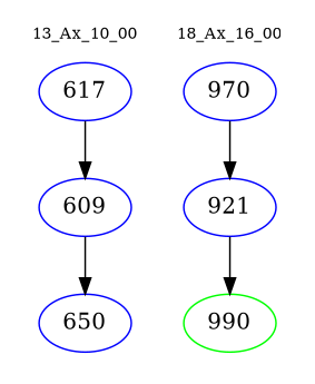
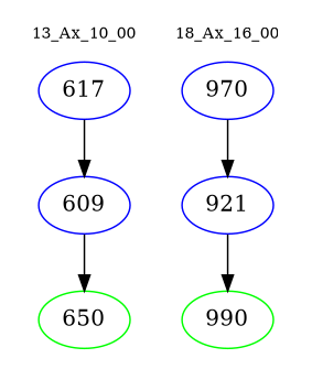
  digraph {
    fontname="DejaVu Serif"
    node [color=blue fontname="DejaVu Serif"]
    edge [color=black fontname="DejaVu Serif"]
    n1 [label=617]
    n2 [label=609]
-   n3 [label=650]
+   n3 [color=green label=650]
    n4 [label=970]
    n5 [label=921]
    n6 [color=green label=990]
    subgraph cluster_1 {
      color=white
      fontsize=10
      label="13_Ax_10_00"
      n1
      n2
      n3
    }
    subgraph cluster_2 {
      color=white
      fontsize=10
      label="18_Ax_16_00"
      n4
      n5
      n6
    }
    n1 -> n2
    n2 -> n3
    n4 -> n5
    n5 -> n6
  }
